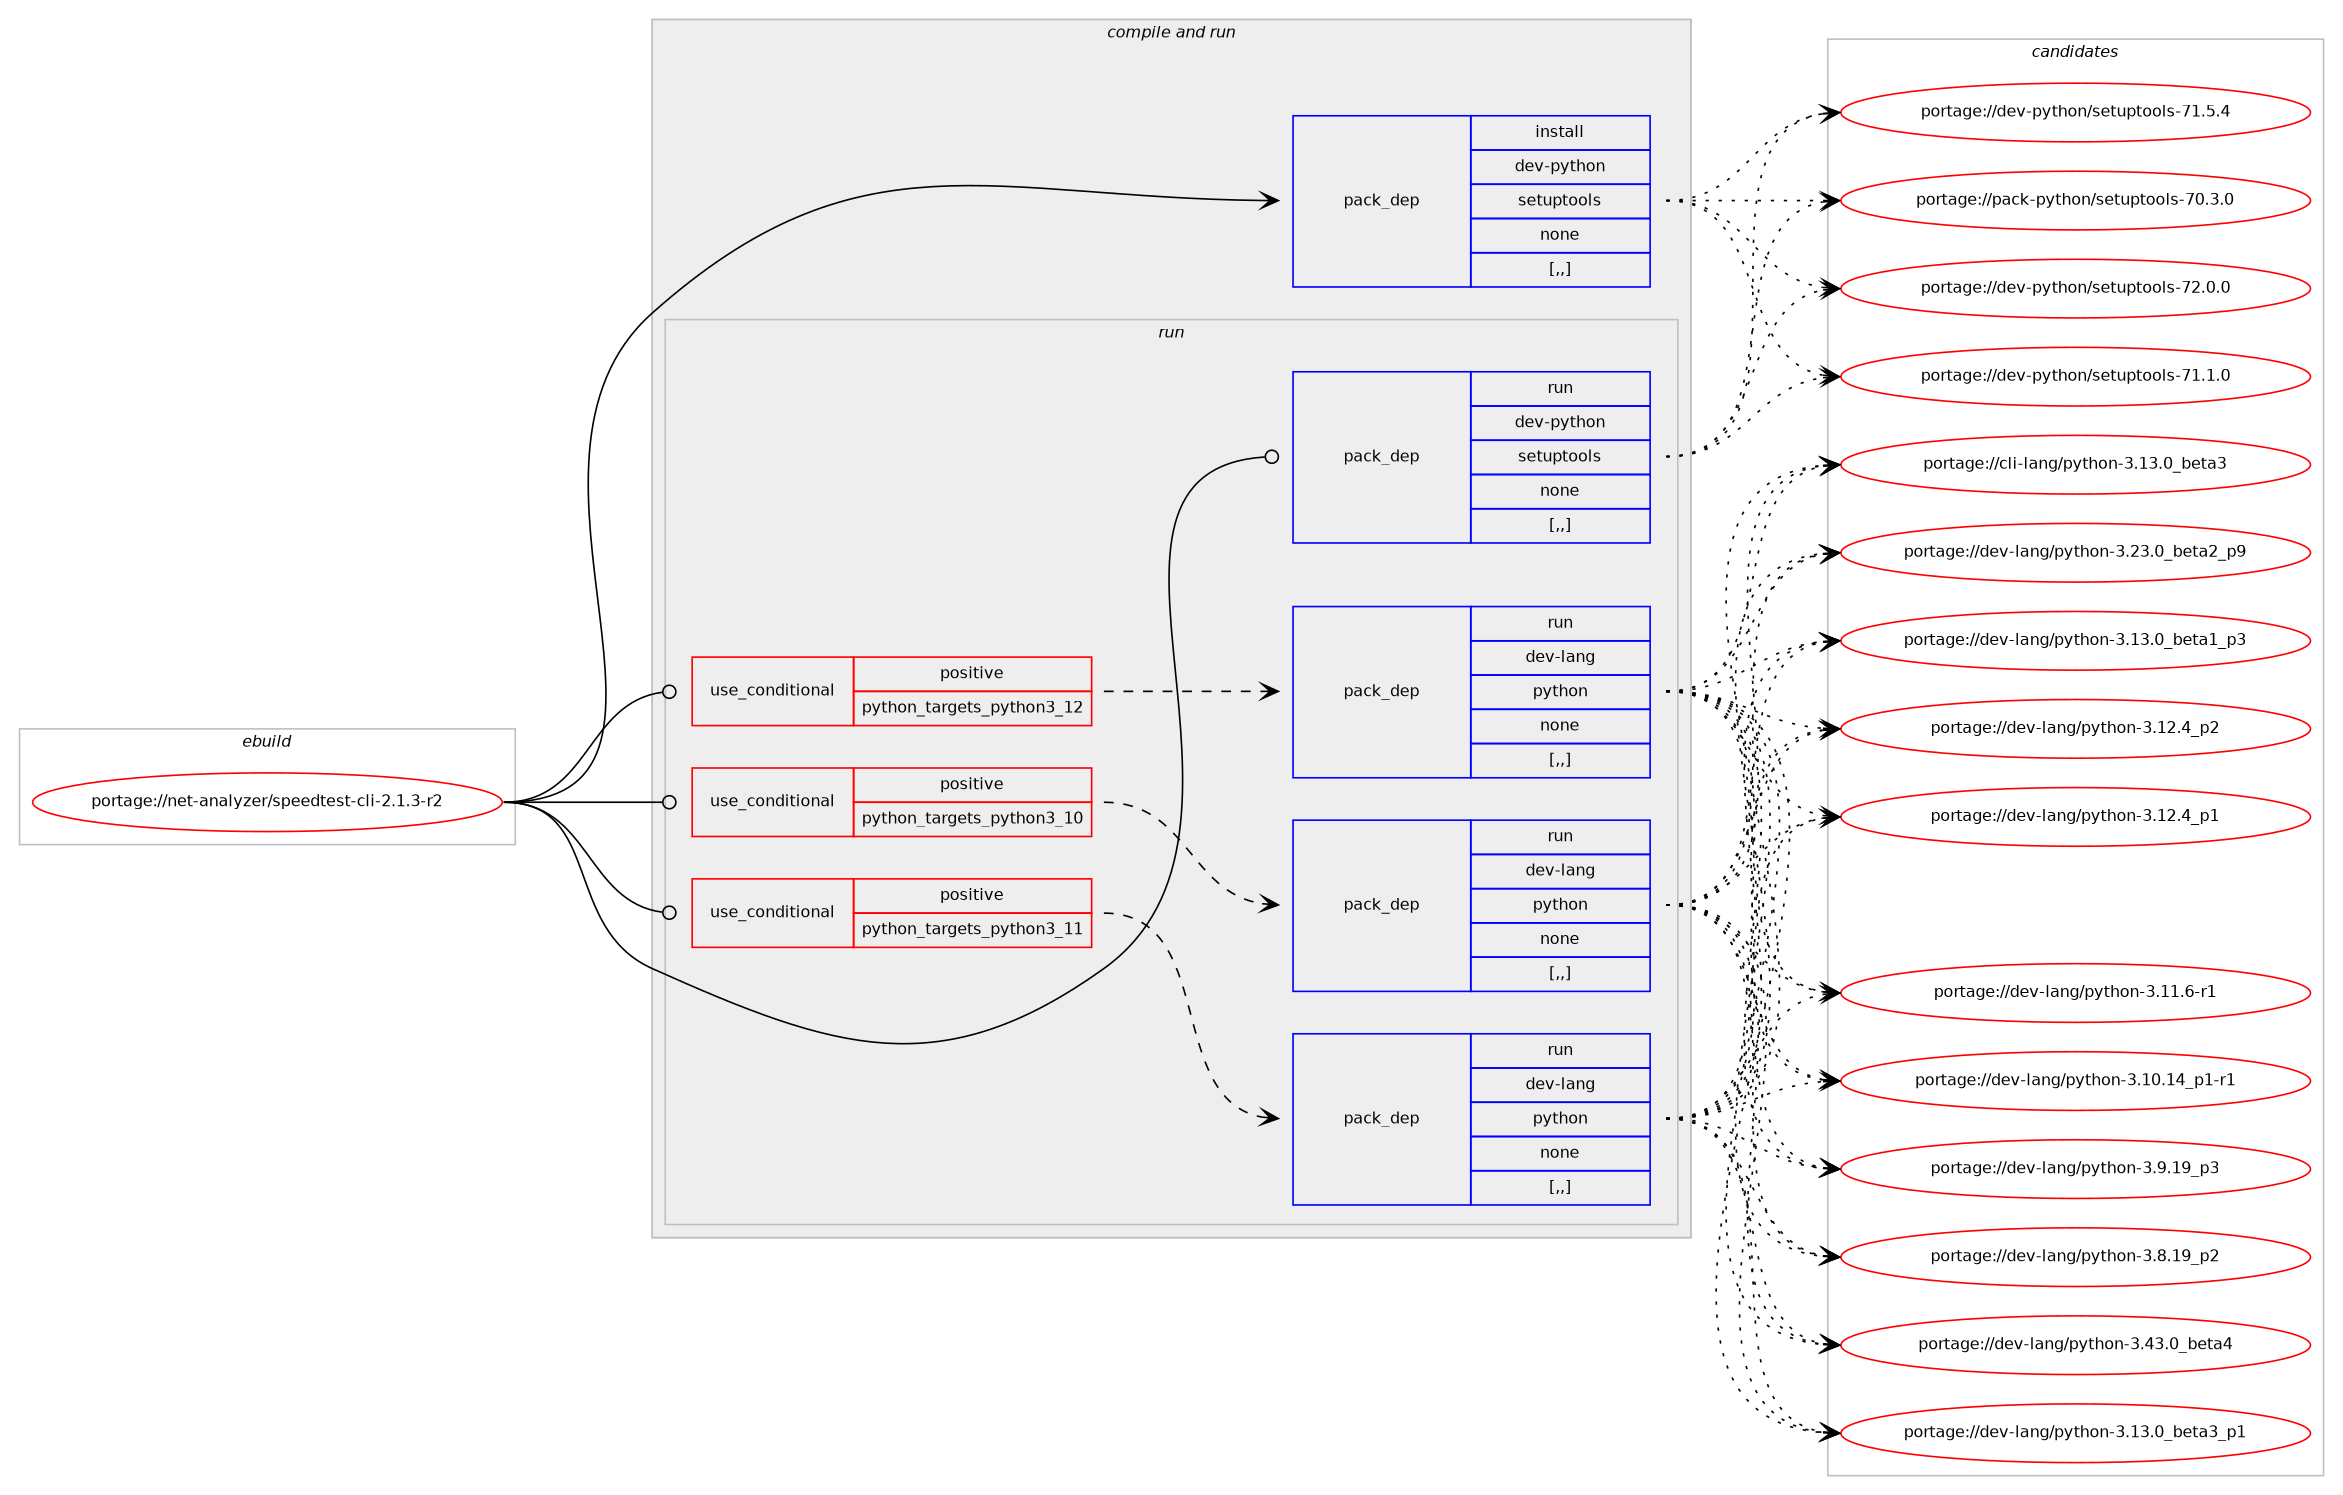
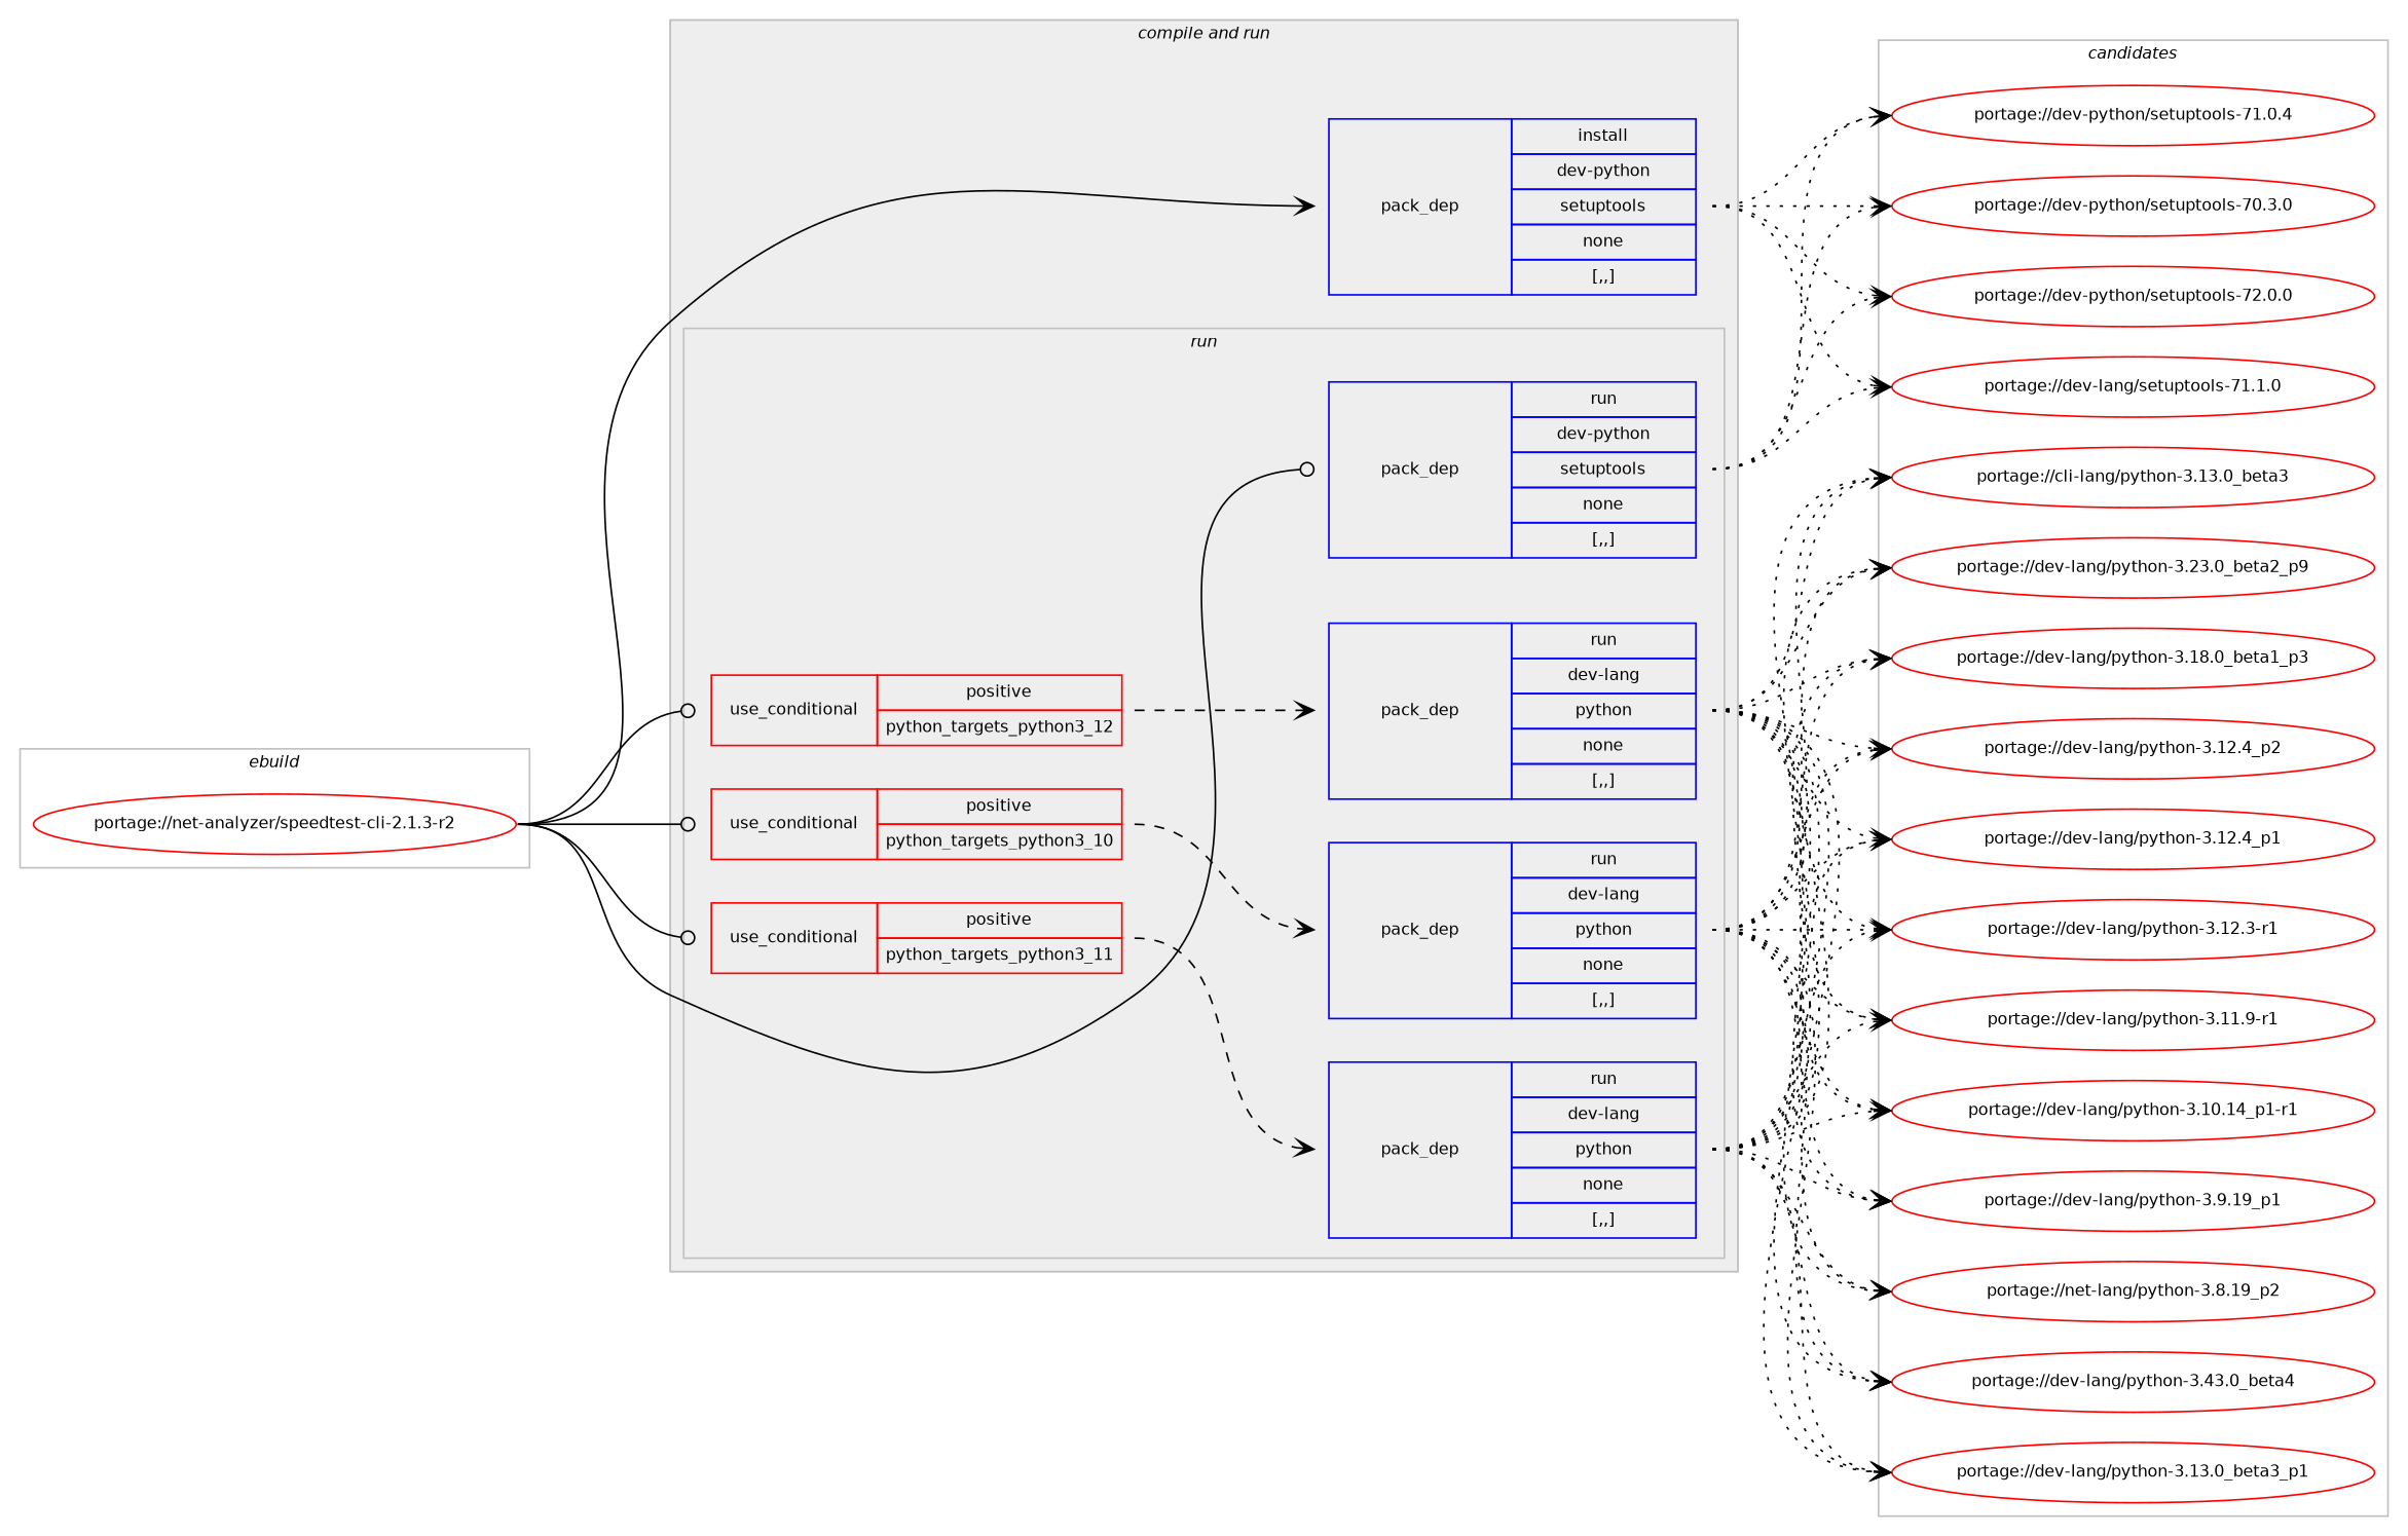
  digraph {
    compound=true
    concentrate=true
    fontname=Helvetica
    fontsize=10
    newrank=true
    rankdir=LR
    ranksep=1.5
    node [color=red fontname=Helvetica fontsize=10]
    edge [arrowhead=vee headport=w style=dotted tailport=e weight=100]
    n1 [label="portage://net-analyzer/speedtest-cli-2.1.3-r2" width=4]
    n2 [color=blue label=<<TABLE BORDER="0" CELLBORDER="1" CELLSPACING="0" CELLPADDING="4" WIDTH="220"><TR><TD ROWSPAN="6" CELLPADDING="30">pack_dep</TD></TR><TR><TD WIDTH="110">install</TD></TR><TR><TD>dev-python</TD></TR><TR><TD>setuptools</TD></TR><TR><TD>none</TD></TR><TR><TD>[,,]</TD></TR></TABLE>> shape=none]
    n3 [color=blue label=<<TABLE BORDER="0" CELLBORDER="1" CELLSPACING="0" CELLPADDING="4" WIDTH="220"><TR><TD ROWSPAN="6" CELLPADDING="30">pack_dep</TD></TR><TR><TD WIDTH="110">run</TD></TR><TR><TD>dev-lang</TD></TR><TR><TD>python</TD></TR><TR><TD>none</TD></TR><TR><TD>[,,]</TD></TR></TABLE>> shape=none]
    n4 [label=<<TABLE BORDER="0" CELLBORDER="1" CELLSPACING="0" CELLPADDING="4"><TR><TD ROWSPAN="3" CELLPADDING="10">use_conditional</TD></TR><TR><TD>positive</TD></TR><TR><TD>python_targets_python3_10</TD></TR></TABLE>> shape=none]
    n5 [color=blue label=<<TABLE BORDER="0" CELLBORDER="1" CELLSPACING="0" CELLPADDING="4" WIDTH="220"><TR><TD ROWSPAN="6" CELLPADDING="30">pack_dep</TD></TR><TR><TD WIDTH="110">run</TD></TR><TR><TD>dev-lang</TD></TR><TR><TD>python</TD></TR><TR><TD>none</TD></TR><TR><TD>[,,]</TD></TR></TABLE>> shape=none]
    n6 [label=<<TABLE BORDER="0" CELLBORDER="1" CELLSPACING="0" CELLPADDING="4"><TR><TD ROWSPAN="3" CELLPADDING="10">use_conditional</TD></TR><TR><TD>positive</TD></TR><TR><TD>python_targets_python3_11</TD></TR></TABLE>> shape=none]
    n7 [color=blue label=<<TABLE BORDER="0" CELLBORDER="1" CELLSPACING="0" CELLPADDING="4" WIDTH="220"><TR><TD ROWSPAN="6" CELLPADDING="30">pack_dep</TD></TR><TR><TD WIDTH="110">run</TD></TR><TR><TD>dev-lang</TD></TR><TR><TD>python</TD></TR><TR><TD>none</TD></TR><TR><TD>[,,]</TD></TR></TABLE>> shape=none]
    n8 [label=<<TABLE BORDER="0" CELLBORDER="1" CELLSPACING="0" CELLPADDING="4"><TR><TD ROWSPAN="3" CELLPADDING="10">use_conditional</TD></TR><TR><TD>positive</TD></TR><TR><TD>python_targets_python3_12</TD></TR></TABLE>> shape=none]
    n9 [color=blue label=<<TABLE BORDER="0" CELLBORDER="1" CELLSPACING="0" CELLPADDING="4" WIDTH="220"><TR><TD ROWSPAN="6" CELLPADDING="30">pack_dep</TD></TR><TR><TD WIDTH="110">run</TD></TR><TR><TD>dev-python</TD></TR><TR><TD>setuptools</TD></TR><TR><TD>none</TD></TR><TR><TD>[,,]</TD></TR></TABLE>> shape=none]
    n10 [label="portage://dev-python/setuptools-72.0.0" width=4]
-   n11 [label="portage://dev-python/setuptools-71.1.0" width=4]
-   n12 [label="portage://dev-python/setuptools-71.5.4" width=4]
-   n13 [label="portage://pack-python/setuptools-70.3.0" width=4]
+   n11 [label="portage://dev-lang/setuptools-71.1.0" width=4]
+   n12 [label="portage://dev-python/setuptools-71.0.4" width=4]
+   n13 [label="portage://dev-python/setuptools-70.3.0" width=4]
    n14 [label="portage://dev-lang/python-3.43.0_beta4" width=4]
    n15 [label="portage://dev-lang/python-3.13.0_beta3_p1" width=4]
    n16 [label="portage://cli-lang/python-3.13.0_beta3" width=4]
    n17 [label="portage://dev-lang/python-3.23.0_beta2_p9" width=4]
-   n18 [label="portage://dev-lang/python-3.13.0_beta1_p3" width=4]
+   n18 [label="portage://dev-lang/python-3.18.0_beta1_p3" width=4]
    n19 [label="portage://dev-lang/python-3.12.4_p2" width=4]
    n20 [label="portage://dev-lang/python-3.12.4_p1" width=4]
-   n22 [label="portage://dev-lang/python-3.11.6-r1" width=4]
+   n21 [label="portage://dev-lang/python-3.12.3-r1" width=4]
+   n22 [label="portage://dev-lang/python-3.11.9-r1" width=4]
    n23 [label="portage://dev-lang/python-3.10.14_p1-r1" width=4]
-   n24 [label="portage://dev-lang/python-3.9.19_p3" width=4]
-   n25 [label="portage://dev-lang/python-3.8.19_p2" width=4]
+   n24 [label="portage://dev-lang/python-3.9.19_p1" width=4]
+   n25 [label="portage://net-lang/python-3.8.19_p2" width=4]
    subgraph cluster_1 {
      color=gray
      label=<<i>ebuild</i>>
      n1
    }
    subgraph cluster_2 {
      color=gray
      label=<<i>dependencies</i>>
      subgraph cluster_3 {
        color=gray
        fillcolor="#eeeeee"
        label=<<i>compile</i>>
        style=filled
        subgraph sub_4 {
          color=gray
          fillcolor="#eeeeee"
          label=<<i>compile</i>>
          style=filled
          n2
        }
      }
      subgraph cluster_5 {
        color=gray
        fillcolor="#eeeeee"
        label=<<i>compile and run</i>>
        style=filled
      }
      subgraph cluster_6 {
        color=gray
        fillcolor="#eeeeee"
        label=<<i>run</i>>
        style=filled
        subgraph sub_7 {
          color=gray
          fillcolor="#eeeeee"
          label=<<i>run</i>>
          style=filled
          n4
          subgraph sub_8 {
            color=gray
            fillcolor="#eeeeee"
            label=<<i>run</i>>
            style=filled
            n3
          }
        }
        subgraph sub_9 {
          color=gray
          fillcolor="#eeeeee"
          label=<<i>run</i>>
          style=filled
          n6
          subgraph sub_10 {
            color=gray
            fillcolor="#eeeeee"
            label=<<i>run</i>>
            style=filled
            n5
          }
        }
        subgraph sub_11 {
          color=gray
          fillcolor="#eeeeee"
          label=<<i>run</i>>
          style=filled
          n8
          subgraph sub_12 {
            color=gray
            fillcolor="#eeeeee"
            label=<<i>run</i>>
            style=filled
            n7
          }
        }
        subgraph sub_13 {
          color=gray
          fillcolor="#eeeeee"
          label=<<i>run</i>>
          style=filled
          n9
        }
      }
    }
    subgraph cluster_14 {
      color=gray
      label=<<i>candidates</i>>
      rank=same
      subgraph sub_15 {
        color=black
        label=<<i>candidates</i>>
        nodesep=1
        rank=same
        n10
        n11
        n12
        n13
      }
      subgraph sub_16 {
        color=black
        label=<<i>candidates</i>>
        nodesep=1
        rank=same
        n14
        n15
        n16
        n17
        n18
        n19
        n20
+       n21
        n22
        n23
        n24
        n25
      }
      subgraph sub_17 {
        color=black
        label=<<i>candidates</i>>
        nodesep=1
        rank=same
        n14
        n15
        n16
        n17
        n18
        n19
        n20
+       n21
        n22
        n23
        n24
        n25
      }
      subgraph sub_18 {
        color=black
        label=<<i>candidates</i>>
        nodesep=1
        rank=same
        n14
        n15
        n16
        n17
        n18
        n19
        n20
+       n21
        n22
        n23
        n24
        n25
      }
      subgraph sub_19 {
        color=black
        label=<<i>candidates</i>>
        nodesep=1
        rank=same
        n10
        n11
        n12
        n13
      }
    }
    n1 -> n2 [style=solid weight=20]
    n1 -> n4 [arrowhead=odot style=solid weight=20]
    n1 -> n6 [arrowhead=odot style=solid weight=20]
    n1 -> n8 [arrowhead=odot style=solid weight=20]
    n1 -> n9 [arrowhead=odot style=solid weight=20]
    n2 -> n10
    n2 -> n11
    n2 -> n12
    n2 -> n13
    n3 -> n14
    n3 -> n15
    n3 -> n16
    n3 -> n17
    n3 -> n18
    n3 -> n19
    n3 -> n20
+   n3 -> n21
    n3 -> n22
    n3 -> n23
    n3 -> n24
    n3 -> n25
    n4 -> n3 [style=dashed weight=20]
    n5 -> n14
    n5 -> n15
    n5 -> n16
    n5 -> n17
    n5 -> n18
    n5 -> n19
    n5 -> n20
+   n5 -> n21
    n5 -> n22
    n5 -> n23
    n5 -> n24
    n5 -> n25
    n6 -> n5 [style=dashed weight=20]
    n7 -> n14
    n7 -> n15
    n7 -> n16
    n7 -> n17
    n7 -> n18
    n7 -> n19
    n7 -> n20
+   n7 -> n21
    n7 -> n22
    n7 -> n23
    n7 -> n24
    n7 -> n25
    n8 -> n7 [style=dashed weight=20]
    n9 -> n10
    n9 -> n11
    n9 -> n12
    n9 -> n13
  }
